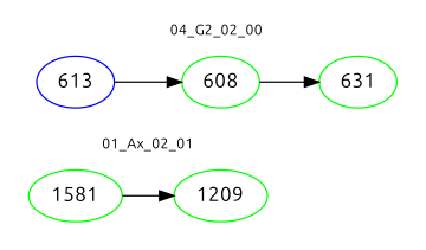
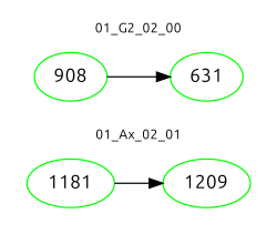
  digraph {
    fontname=Ubuntu
    rankdir=LR
    node [color=green fontname=Ubuntu]
    edge [color=black fontname=Ubuntu]
-   n1 [label=1581]
+   n1 [label=1181]
    n2 [label=1209]
-   n3 [color=blue label=613]
-   n4 [label=608]
+   n4 [label=908]
    n5 [label=631]
    subgraph cluster_1 {
      color=white
      fontsize=10
      label="01_Ax_02_01"
      n1
      n2
    }
    subgraph cluster_2 {
      color=white
      fontsize=10
-     label="04_G2_02_00"
-     n3
+     label="01_G2_02_00"
      n4
      n5
    }
    n1 -> n2
-   n3 -> n4
    n4 -> n5
  }
